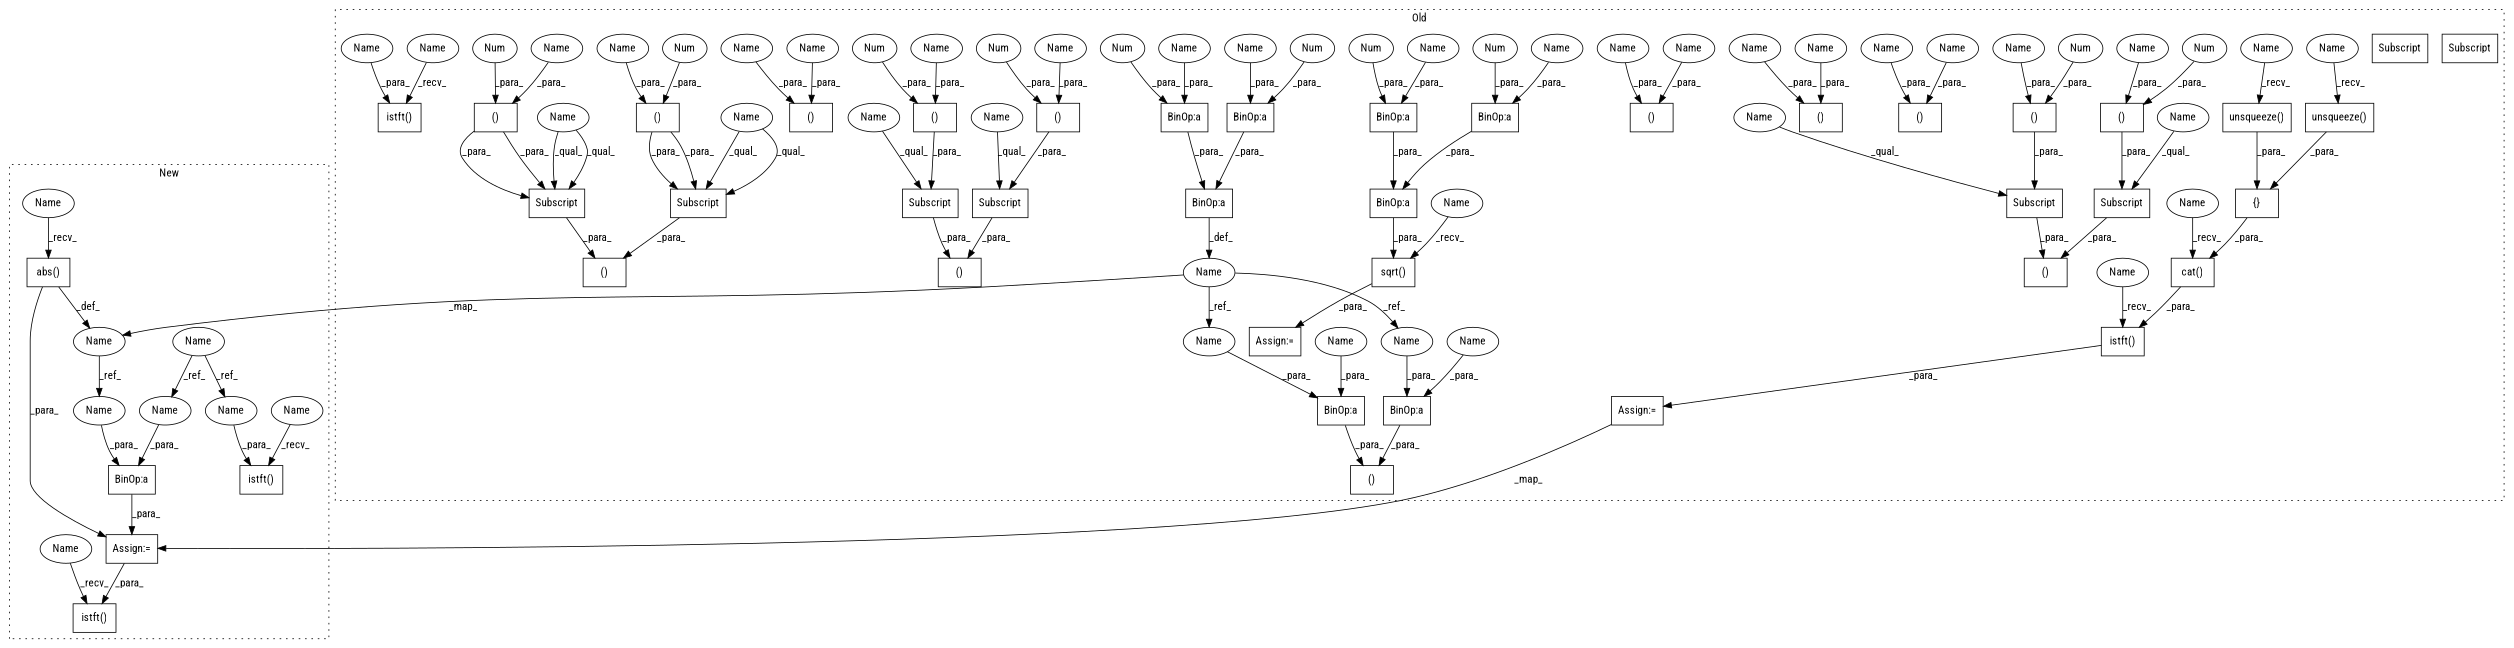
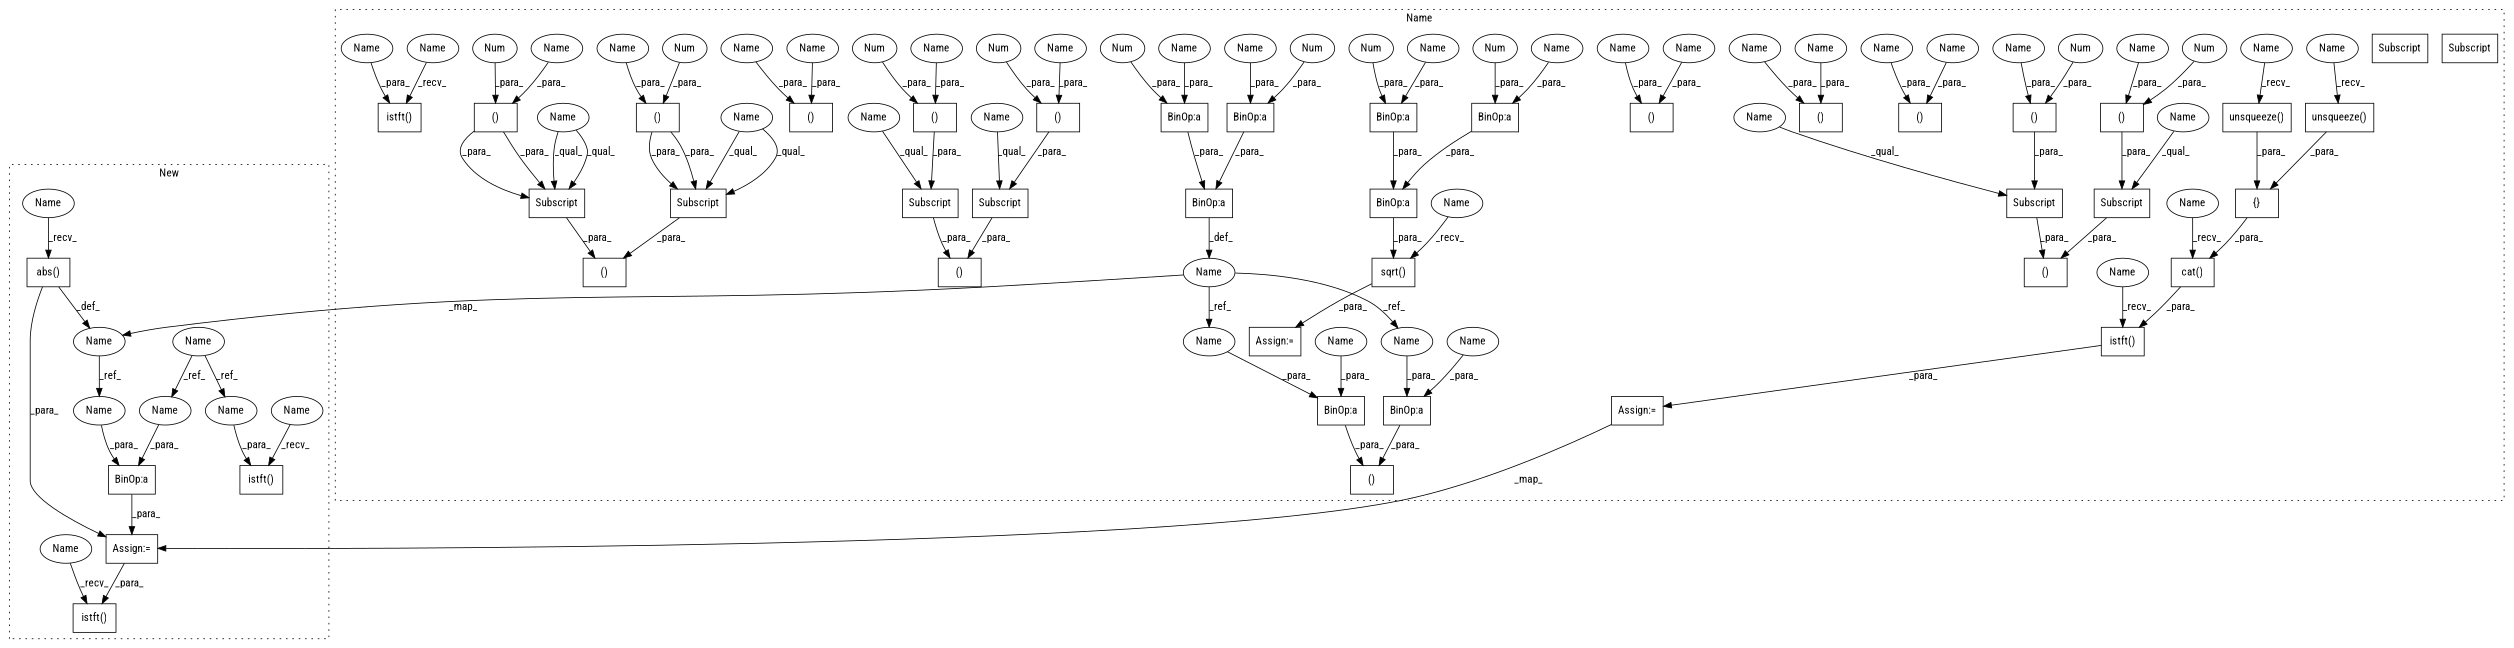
  digraph {
    fontname="Roboto Condensed"
    node [a=87 l=4 s="20450,0" shape=ellipse fontname="Roboto Condensed"]
    edge [fontname="Roboto Condensed"]
    n1 [a=54 l=14 label="()" s=20510 shape=box]
    n2 [a=82 l=3 label="BinOp:a" s=20503 shape=box]
    n3 [a=82 l=3 label="BinOp:a" s=20517 shape=box]
    n4 [l=5 label=Name s=20345]
    n5 [a=82 l=1 label="BinOp:a" s=19505 shape=box]
    n6 [a=82 l=2 label="BinOp:a" s=19510 shape=box]
    n7 [a=82 l=2 label="BinOp:a" s=19502 shape=box]
    n8 [a=82 l=2 label="BinOp:a" s=19634 shape=box]
    n9 [a=54 l=6 label="()" s=20489 shape=box]
    n10 [a=82 l=1 label="BinOp:a" s=19629 shape=box]
    n11 [a=82 l=2 label="BinOp:a" s=19626 shape=box]
    n12 [a=54 l=6 label="()" s=20425 shape=box]
    n13 [a=54 l=6 label="()" s=19535 shape=box]
    n14 [a=75 l="11,1" label="sqrt()" s="19611,19637" shape=box]
    n15 [a=54 l=6 label="()" s=19411 shape=box]
    n16 [a=75 l="10,8" label="cat()" s="20565,20621" shape=box]
    n17 [a=59 l="1,0" label="{}" s="20575,20620" shape=box]
    n18 [a=75 l="11,1" label="istft()" s="20704,20732" shape=box]
    n19 [a=75 l="11,1" label="istft()" s="20869,20887" shape=box]
    n20 [a=54 l=16 label="()" s=20448 shape=box]
    n21 [a=63 l="14,0" label=Subscript shape=box]
    n22 [a=54 l=2 label="()" s=20461 shape=box]
    n23 [a=63 l="14,0" label=Subscript s="20434,0" shape=box]
    n24 [a=54 l=2 label="()" s=20445 shape=box]
    n25 [a=54 l=2 label="()" s=19571 shape=box]
    n26 [a=63 l="14,0" label=Subscript s="19560,0" shape=box]
    n27 [a=63 l="14,0" label=Subscript s="19544,0" shape=box]
    n28 [a=54 l=2 label="()" s=19555 shape=box]
    n29 [a=75 l=21 label="unsqueeze()" s=20576 shape=box]
    n30 [a=54 l=2 label="()" s=19447 shape=box]
    n31 [a=63 l="14,0" label=Subscript s="19436,0" shape=box]
    n32 [a=63 l="14,0" label=Subscript s="19420,0" shape=box]
    n33 [a=54 l=16 label="()" s=19434 shape=box]
    n34 [a=75 l=21 label="unsqueeze()" s=20599 shape=box]
    n35 [a=54 l=16 label="()" s=19558 shape=box]
    n36 [a=76 l=1 label=Num s=19504]
    n37 [a=54 l=2 label="()" s=19431 shape=box]
    n38 [a=76 l=1 label=Num s=19512]
    n39 [a=76 l=1 label=Num s=19432]
    n40 [a=76 l=1 label=Num s=19636]
    n41 [a=76 l=1 label=Num s=19448]
    n42 [a=76 l=1 label=Num s=19572]
    n43 [a=76 l=1 label=Num s=20446]
    n44 [a=76 l=1 label=Num s=20462]
    n45 [a=76 l=1 label=Num s=19628]
    n46 [a=76 l=1 label=Num s=19556]
    n47 [a=68 l=3 label="Assign:=" s=19608 shape=box]
    n48 [a=68 l=3 label="Assign:=" s=20701 shape=box]
    n49 [label=Name s=20506]
    n50 [label=Name s=20421]
    n51 [label=Name s=19407]
    n52 [label=Name s=19622]
    n53 [label=Name s=20485]
    n54 [label=Name s=19531]
    n55 [label=Name s=19498]
    n56 [label=Name s=20576]
    n57 [label=Name s=20491]
    n58 [label=Name s=19630]
    n59 [label=Name s=20520]
    n60 [label=Name s=19537]
    n61 [label=Name s=19413]
    n62 [label=Name s=19506]
    n63 [label=Name s=20599]
    n64 [label=Name s=20427]
    n65 [l=5 label=Name s=19611]
    n66 [l=5 label=Name s=20565]
    n67 [l=7 label=Name s=19544]
    n68 [l=7 label=Name s=19560]
    n69 [label=Name s=20704]
    n70 [label=Name s=20869]
    n71 [l=7 label=Name s=19436]
    n72 [l=7 label=Name s=19420]
    n73 [l=5 label=Name s=20498]
    n74 [l=5 label=Name s=20512]
    n75 [l=7 label=Name s=20880]
    n76 [l=7 label=Name s=20450]
    n77 [l=7 label=Name s=20434]
    n78 [a=63 l="14,0" label=Subscript s="20434,0" shape=box]
    n79 [a=63 l="14,0" label=Subscript shape=box]
    n80 [l=3 label=Name s=19428]
    n81 [l=3 label=Name s=20458]
    n82 [l=3 label=Name s=19568]
    n83 [l=3 label=Name s=19444]
    n84 [l=3 label=Name s=20442]
    n85 [l=3 label=Name s=19552]
    n86 [a=75 l="12,95" label="istft()" s="20432,20461" shape=box]
    n87 [a=82 l=3 label="BinOp:a" s=20346 shape=box]
    n88 [l=5 label=Name s=20245]
    n89 [a=75 l="10,1" label="abs()" s="19456,19473" shape=box]
    n90 [a=75 l="12,95" label="istft()" s="20692,20711" shape=box]
    n91 [l=7 label=Name s=19976]
    n92 [a=68 l=3 label="Assign:=" s=20338 shape=box]
    n93 [l=5 label=Name s=20341]
    n94 [l=5 label=Name s=20692]
    n95 [l=5 label=Name s=19456]
    n96 [l=5 label=Name s=20432]
    n97 [l=7 label=Name s=20349]
    n98 [l=7 label=Name s=20704]
    subgraph cluster_1 {
-     label=Old
+     label=Name
      style=dotted
      n1
      n2
      n3
      n4
      n5
      n6
      n7
      n8
      n9
      n10
      n11
      n12
      n13
      n14
      n15
      n16
      n17
      n18
      n19
      n20
      n21
      n22
      n23
      n24
      n25
      n26
      n27
      n28
      n29
      n30
      n31
      n32
      n33
      n34
      n35
      n36
      n37
      n38
      n39
      n40
      n41
      n42
      n43
      n44
      n45
      n46
      n47
      n48
      n49
      n50
      n51
      n52
      n53
      n54
      n55
      n56
      n57
      n58
      n59
      n60
      n61
      n62
      n63
      n64
      n65
      n66
      n67
      n68
      n69
      n70
      n71
      n72
      n73
      n74
      n75
      n76
      n77
      n78
      n79
      n80
      n81
      n82
      n83
      n84
      n85
    }
    subgraph cluster_2 {
      label=New
      style=dotted
      n86
      n87
      n88
      n89
      n90
      n91
      n92
      n93
      n94
      n95
      n96
      n97
      n98
    }
    n2 -> n1 [label=_para_]
    n3 -> n1 [label=_para_]
    n4 -> n73 [label=_ref_]
    n4 -> n74 [label=_ref_]
    n4 -> n88 [label=_map_]
    n5 -> n4 [label=_def_]
    n6 -> n5 [label=_para_]
    n7 -> n5 [label=_para_]
    n8 -> n10 [label=_para_]
    n10 -> n14 [label=_para_]
    n11 -> n10 [label=_para_]
    n14 -> n47 [label=_para_]
    n16 -> n18 [label=_para_]
    n17 -> n16 [label=_para_]
    n18 -> n48 [label=_para_]
    n22 -> n79 [label=_para_]
    n22 -> n79 [label=_para_]
    n24 -> n78 [label=_para_]
    n24 -> n78 [label=_para_]
    n25 -> n26 [label=_para_]
    n26 -> n35 [label=_para_]
    n27 -> n35 [label=_para_]
    n28 -> n27 [label=_para_]
    n29 -> n17 [label=_para_]
    n30 -> n31 [label=_para_]
    n31 -> n33 [label=_para_]
    n32 -> n33 [label=_para_]
    n34 -> n17 [label=_para_]
    n36 -> n7 [label=_para_]
    n37 -> n32 [label=_para_]
    n38 -> n6 [label=_para_]
    n39 -> n37 [label=_para_]
    n40 -> n8 [label=_para_]
    n41 -> n30 [label=_para_]
    n42 -> n25 [label=_para_]
    n43 -> n24 [label=_para_]
    n44 -> n22 [label=_para_]
    n45 -> n11 [label=_para_]
    n46 -> n28 [label=_para_]
    n48 -> n92 [label=_map_]
    n49 -> n2 [label=_para_]
    n50 -> n12 [label=_para_]
    n51 -> n15 [label=_para_]
    n52 -> n11 [label=_para_]
    n53 -> n9 [label=_para_]
    n54 -> n13 [label=_para_]
    n55 -> n7 [label=_para_]
    n56 -> n29 [label=_recv_]
    n57 -> n9 [label=_para_]
    n58 -> n8 [label=_para_]
    n59 -> n3 [label=_para_]
    n60 -> n13 [label=_para_]
    n61 -> n15 [label=_para_]
    n62 -> n6 [label=_para_]
    n63 -> n34 [label=_recv_]
    n64 -> n12 [label=_para_]
    n65 -> n14 [label=_recv_]
    n66 -> n16 [label=_recv_]
    n67 -> n27 [label=_qual_]
    n68 -> n26 [label=_qual_]
    n69 -> n18 [label=_recv_]
    n70 -> n19 [label=_recv_]
    n71 -> n31 [label=_qual_]
    n72 -> n32 [label=_qual_]
    n73 -> n2 [label=_para_]
    n74 -> n3 [label=_para_]
    n75 -> n19 [label=_para_]
    n76 -> n79 [label=_qual_]
    n76 -> n79 [label=_qual_]
    n77 -> n78 [label=_qual_]
    n77 -> n78 [label=_qual_]
    n78 -> n20 [label=_para_]
    n79 -> n20 [label=_para_]
    n80 -> n37 [label=_para_]
    n81 -> n22 [label=_para_]
    n82 -> n25 [label=_para_]
    n83 -> n30 [label=_para_]
    n84 -> n24 [label=_para_]
    n85 -> n28 [label=_para_]
    n87 -> n92 [label=_para_]
    n88 -> n93 [label=_ref_]
    n89 -> n88 [label=_def_]
    n89 -> n92 [label=_para_]
    n91 -> n97 [label=_ref_]
    n91 -> n98 [label=_ref_]
    n92 -> n86 [label=_para_]
    n93 -> n87 [label=_para_]
    n94 -> n90 [label=_recv_]
    n95 -> n89 [label=_recv_]
    n96 -> n86 [label=_recv_]
    n97 -> n87 [label=_para_]
    n98 -> n90 [label=_para_]
  }
